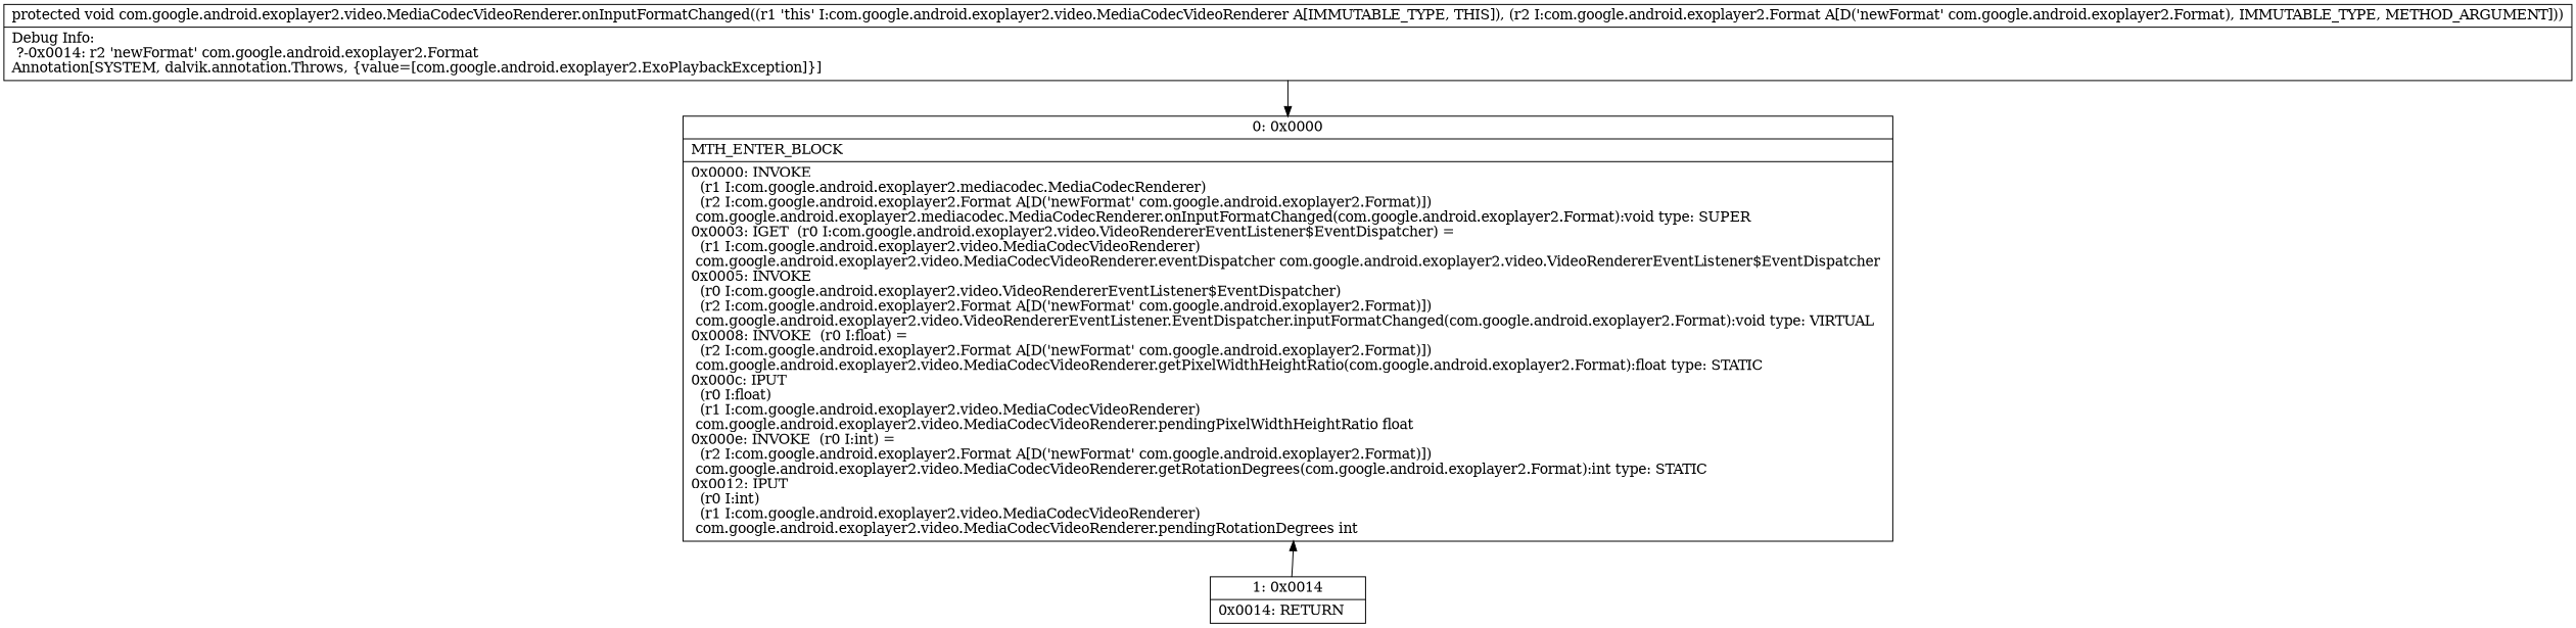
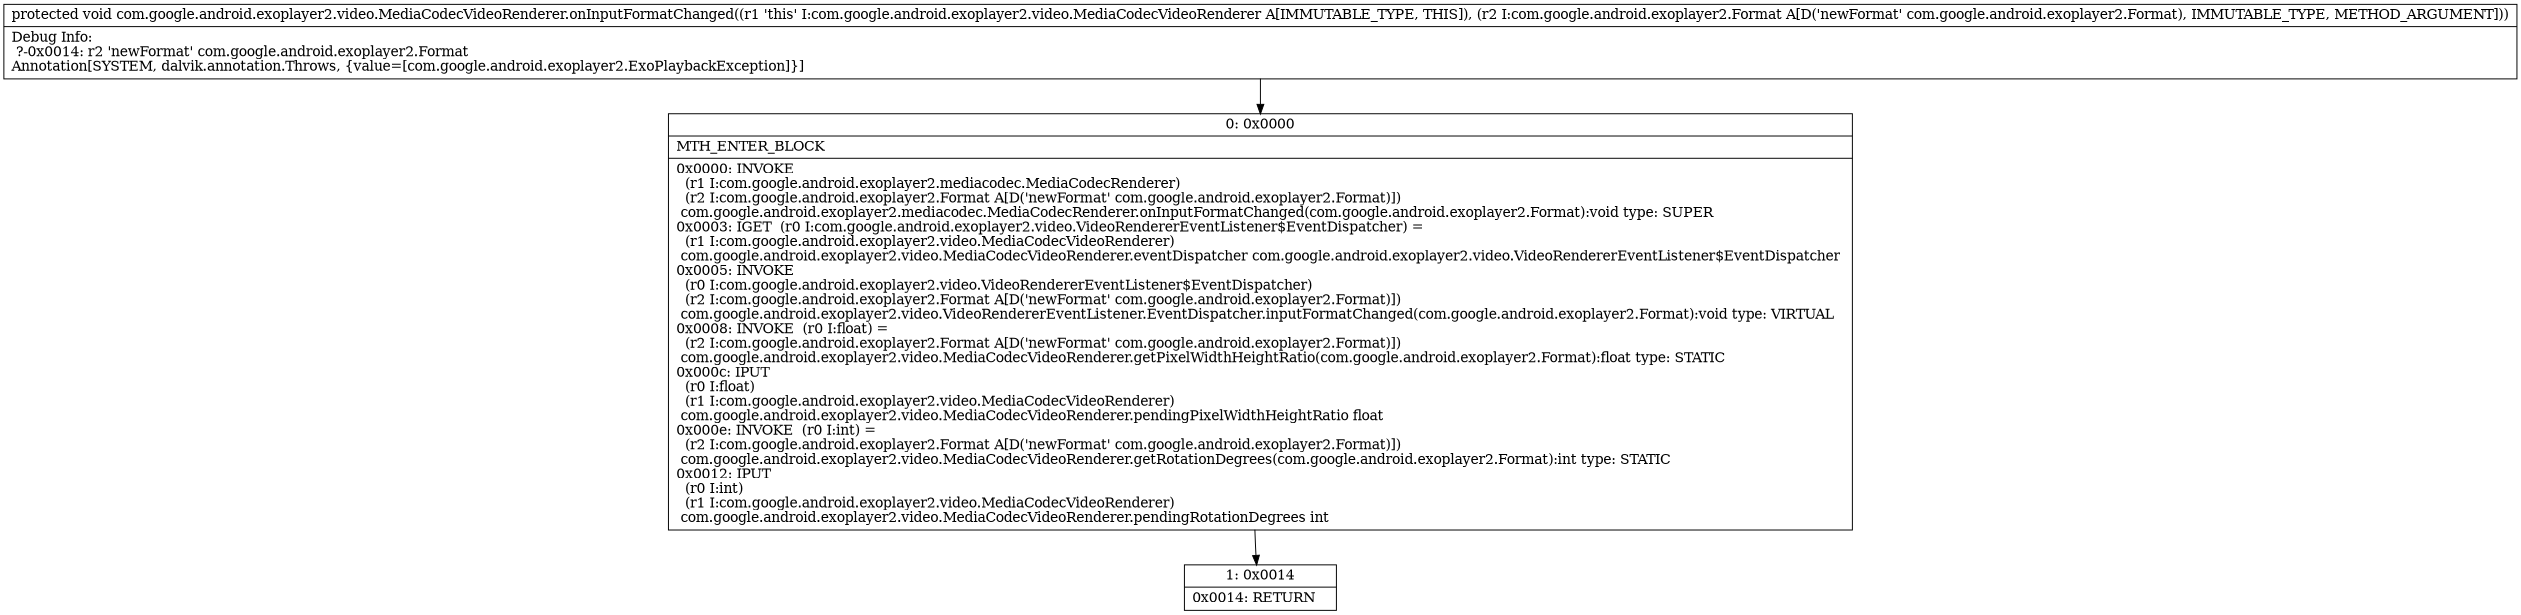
  digraph {
    node [shape=record]
    n1 [label="{0\:\ 0x0000|MTH_ENTER_BLOCK\l|0x0000: INVOKE  \l  (r1 I:com.google.android.exoplayer2.mediacodec.MediaCodecRenderer)\l  (r2 I:com.google.android.exoplayer2.Format A[D('newFormat' com.google.android.exoplayer2.Format)])\l com.google.android.exoplayer2.mediacodec.MediaCodecRenderer.onInputFormatChanged(com.google.android.exoplayer2.Format):void type: SUPER \l0x0003: IGET  (r0 I:com.google.android.exoplayer2.video.VideoRendererEventListener$EventDispatcher) = \l  (r1 I:com.google.android.exoplayer2.video.MediaCodecVideoRenderer)\l com.google.android.exoplayer2.video.MediaCodecVideoRenderer.eventDispatcher com.google.android.exoplayer2.video.VideoRendererEventListener$EventDispatcher \l0x0005: INVOKE  \l  (r0 I:com.google.android.exoplayer2.video.VideoRendererEventListener$EventDispatcher)\l  (r2 I:com.google.android.exoplayer2.Format A[D('newFormat' com.google.android.exoplayer2.Format)])\l com.google.android.exoplayer2.video.VideoRendererEventListener.EventDispatcher.inputFormatChanged(com.google.android.exoplayer2.Format):void type: VIRTUAL \l0x0008: INVOKE  (r0 I:float) = \l  (r2 I:com.google.android.exoplayer2.Format A[D('newFormat' com.google.android.exoplayer2.Format)])\l com.google.android.exoplayer2.video.MediaCodecVideoRenderer.getPixelWidthHeightRatio(com.google.android.exoplayer2.Format):float type: STATIC \l0x000c: IPUT  \l  (r0 I:float)\l  (r1 I:com.google.android.exoplayer2.video.MediaCodecVideoRenderer)\l com.google.android.exoplayer2.video.MediaCodecVideoRenderer.pendingPixelWidthHeightRatio float \l0x000e: INVOKE  (r0 I:int) = \l  (r2 I:com.google.android.exoplayer2.Format A[D('newFormat' com.google.android.exoplayer2.Format)])\l com.google.android.exoplayer2.video.MediaCodecVideoRenderer.getRotationDegrees(com.google.android.exoplayer2.Format):int type: STATIC \l0x0012: IPUT  \l  (r0 I:int)\l  (r1 I:com.google.android.exoplayer2.video.MediaCodecVideoRenderer)\l com.google.android.exoplayer2.video.MediaCodecVideoRenderer.pendingRotationDegrees int \l}"]
    n2 [label="{1\:\ 0x0014|0x0014: RETURN   \l}"]
    n3 [label="{protected void com.google.android.exoplayer2.video.MediaCodecVideoRenderer.onInputFormatChanged((r1 'this' I:com.google.android.exoplayer2.video.MediaCodecVideoRenderer A[IMMUTABLE_TYPE, THIS]), (r2 I:com.google.android.exoplayer2.Format A[D('newFormat' com.google.android.exoplayer2.Format), IMMUTABLE_TYPE, METHOD_ARGUMENT]))  | Debug Info:\l  ?\-0x0014: r2 'newFormat' com.google.android.exoplayer2.Format\lAnnotation[SYSTEM, dalvik.annotation.Throws, \{value=[com.google.android.exoplayer2.ExoPlaybackException]\}]\l}"]
-   n2 -> n1
+   n1 -> n2
    n3 -> n1
  }
